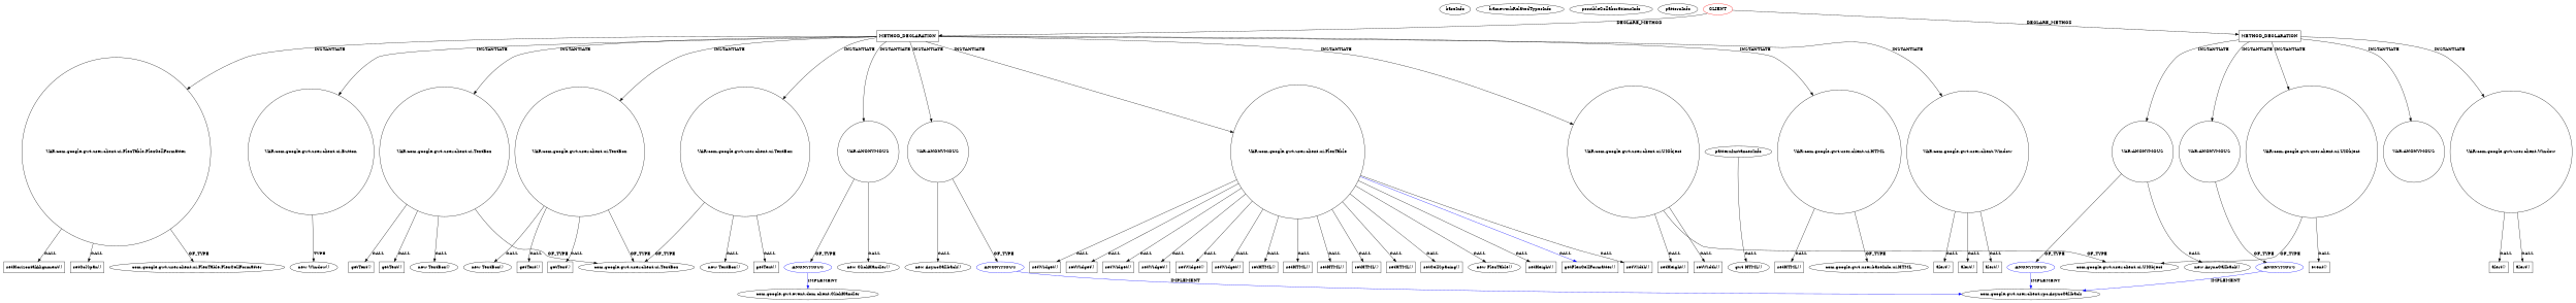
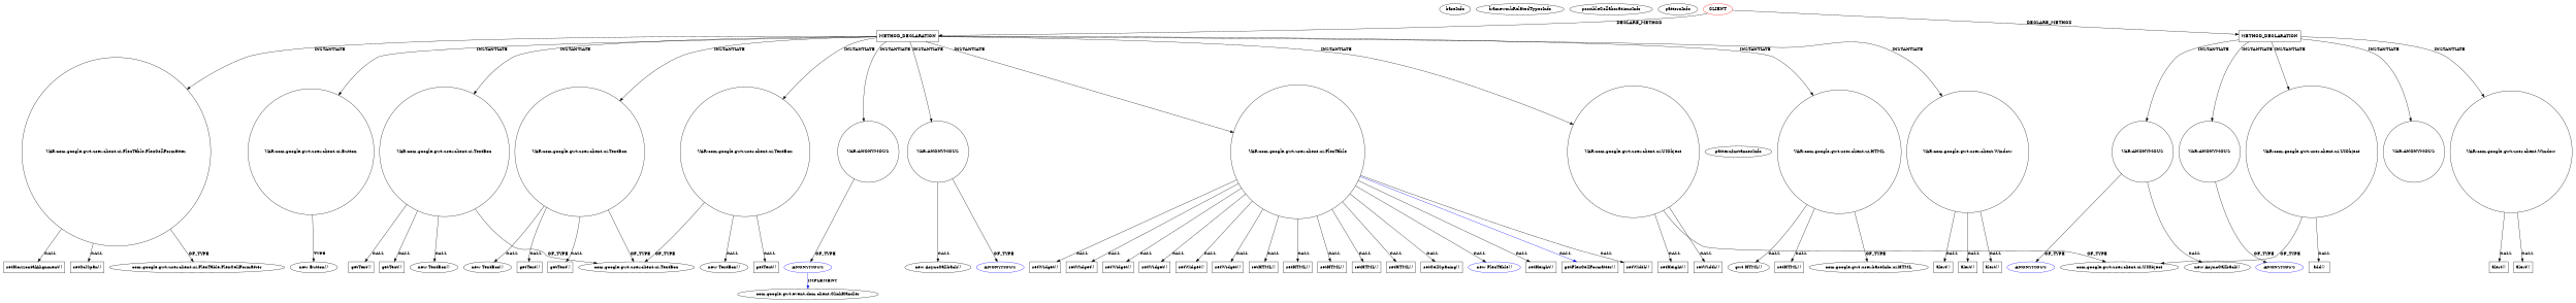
  digraph {
    fontname="DejaVu Serif"
    node [fontname="DejaVu Serif" isFrameworkType=false vertexType=INSIDE_CALL shape=box]
    edge [fontname="DejaVu Serif"]
    baseInfo [category=pattern graphId=1110 isAnonymous=false possibleRelation=false isFrameworkType="" vertexType="" shape=""]
    frameworkRelatedTypesInfo [isFrameworkType="" vertexType="" shape=""]
    possibleCollaborationsInfo [isFrameworkType="" vertexType="" shape=""]
    patternInfo [frequency=2.0 patternRootClient=0 isFrameworkType="" vertexType="" shape=""]
    patternInstancesInfo [0="MainMain-ChatCafeine~/MainMain-ChatCafeine/ChatCafeine-master/ChatCafeine/src/sources/client/vue/administration/AdminPanel.java~AdminPanel~204" 1="MainMain-ChatCafeine~/MainMain-ChatCafeine/ChatCafeine-master/ChatCafeine/src/sources/client/vue/accueil/AccueilPanel.java~AccueilPanel~198" isFrameworkType="" vertexType="" shape=""]
-   n6 [label="new FlexTable()" vertexType=CONSTRUCTOR_CALL shape=""]
+   n6 [label="new FlexTable()" vertexType=CONSTRUCTOR_CALL color=blue shape=""]
    n7 [label="VAR:com.google.gwt.user.client.ui.FlexTable" shape=circle vertexType=VARIABLE_EXPRESION]
    n8 [label="setHeight()"]
    n9 [label="getFlexCellFormatter()"]
    n10 [label="setWidth()"]
    n11 [label="setWidget()"]
    n12 [label="setWidget()"]
    n13 [label="setWidget()"]
    n14 [label="setWidget()"]
    n15 [label="setWidget()"]
    n16 [label="setWidget()"]
    n17 [label="setHTML()"]
    n18 [label="setHTML()"]
    n19 [label="setHTML()"]
    n20 [label="setHTML()"]
    n21 [label="setHTML()"]
    n22 [label="setCellSpacing()"]
    n23 [label=METHOD_DECLARATION vertexType=CLIENT_METHOD_DECLARATION]
    n24 [label="VAR:com.google.gwt.user.client.ui.UIObject" shape=circle vertexType=VARIABLE_EXPRESION]
    n25 [label="VAR:com.google.gwt.user.client.ui.HTML" shape=circle vertexType=VARIABLE_EXPRESION]
    n26 [label="VAR:com.google.gwt.user.client.Window" shape=circle vertexType=VARIABLE_EXPRESION]
    n27 [label="VAR:ANONYMOUS" shape=circle vertexType=VARIABLE_EXPRESION]
    n28 [label="VAR:ANONYMOUS" shape=circle vertexType=VARIABLE_EXPRESION]
    n29 [label="VAR:com.google.gwt.user.client.ui.FlexTable.FlexCellFormatter" shape=circle vertexType=VARIABLE_EXPRESION]
    n30 [label="VAR:com.google.gwt.user.client.ui.Button" shape=circle vertexType=VARIABLE_EXPRESION]
    n31 [label="VAR:com.google.gwt.user.client.ui.TextBox" shape=circle vertexType=VARIABLE_EXPRESION]
    n32 [label="VAR:com.google.gwt.user.client.ui.TextBox" shape=circle vertexType=VARIABLE_EXPRESION]
    n33 [label="VAR:com.google.gwt.user.client.ui.TextBox" shape=circle vertexType=VARIABLE_EXPRESION]
    n34 [label="com.google.gwt.user.client.ui.UIObject" vertexType=FRAMEWORK_CLASS_TYPE shape=""]
    n35 [label="setHeight()"]
    n36 [label="setWidth()"]
    n37 [label="gwt HTML()" vertexType=CONSTRUCTOR_CALL shape=""]
    n38 [label="setHTML()"]
    n39 [label="com.google.gwt.user.baseInfo.ui.HTML" vertexType=FRAMEWORK_CLASS_TYPE shape=""]
    n40 [label="alert()"]
    n41 [label="alert()"]
    n42 [label="alert()"]
    n43 [color=blue label=ANONYMOUS vertexType=REFERENCE_ANONYMOUS_DECLARATION shape=""]
-   n44 [label="new ClickHandler()" vertexType=CONSTRUCTOR_CALL shape=""]
    n45 [color=blue label=ANONYMOUS vertexType=REFERENCE_ANONYMOUS_DECLARATION shape=""]
    n46 [label="new AsyncCallback()" vertexType=CONSTRUCTOR_CALL shape=""]
    n47 [label="com.google.gwt.user.client.ui.FlexTable.FlexCellFormatter" vertexType=FRAMEWORK_CLASS_TYPE shape=""]
    n48 [label="setHorizontalAlignment()"]
    n49 [label="setColSpan()"]
-   n50 [label="new Window()" vertexType=CONSTRUCTOR_CALL shape=""]
+   n50 [label="new Button()" vertexType=CONSTRUCTOR_CALL shape=""]
    n51 [label="com.google.gwt.user.client.ui.TextBox" vertexType=FRAMEWORK_CLASS_TYPE shape=""]
    n52 [label="new TextBox()" vertexType=CONSTRUCTOR_CALL shape=""]
    n53 [label="getText()"]
    n54 [label="getText()"]
    n55 [label="new TextBox()" vertexType=CONSTRUCTOR_CALL shape=""]
    n56 [label="getText()"]
    n57 [label="getText()"]
    n58 [label="new TextBox()" vertexType=CONSTRUCTOR_CALL shape=""]
    n59 [label="getText()"]
    n60 [color=red label=CLIENT vertexType=ROOT_CLIENT_CLASS_DECLARATION shape=""]
    n61 [label=METHOD_DECLARATION vertexType=CLIENT_METHOD_DECLARATION]
    n62 [label="VAR:com.google.gwt.user.client.ui.UIObject" shape=circle vertexType=VARIABLE_EXPRESION]
    n63 [label="VAR:ANONYMOUS" shape=circle vertexType=VARIABLE_EXPRESION]
    n64 [label="VAR:com.google.gwt.user.client.Window" shape=circle vertexType=VARIABLE_EXPRESION]
    n65 [label="VAR:ANONYMOUS" shape=circle vertexType=VARIABLE_EXPRESION]
    n66 [label="VAR:ANONYMOUS" shape=circle vertexType=VARIABLE_EXPRESION]
    n67 [label="com.google.gwt.event.dom.client.ClickHandler" vertexType=FRAMEWORK_INTERFACE_TYPE shape=""]
-   n68 [label="com.google.gwt.user.client.rpc.AsyncCallback" vertexType=FRAMEWORK_INTERFACE_TYPE shape=""]
-   n69 [label="event()"]
+   n69 [label="add()"]
    n70 [color=blue label=ANONYMOUS vertexType=REFERENCE_ANONYMOUS_DECLARATION shape=""]
    n71 [color=blue label=ANONYMOUS vertexType=REFERENCE_ANONYMOUS_DECLARATION shape=""]
    n72 [label="new AsyncCallback()" vertexType=CONSTRUCTOR_CALL shape=""]
    n73 [label="alert()"]
    n74 [label="alert()"]
    n7 -> n6 [label=CALL]
    n7 -> n8 [label=CALL]
    n7 -> n9 [color=blue label=CALL]
    n7 -> n10 [label=CALL]
    n7 -> n11 [label=CALL]
    n7 -> n12 [label=CALL]
    n7 -> n13 [label=CALL]
    n7 -> n14 [label=CALL]
    n7 -> n15 [label=CALL]
    n7 -> n16 [label=CALL]
    n7 -> n17 [label=CALL]
    n7 -> n18 [label=CALL]
    n7 -> n19 [label=CALL]
    n7 -> n20 [label=CALL]
    n7 -> n21 [label=CALL]
    n7 -> n22 [label=CALL]
    n23 -> n7 [label=INSTANTIATE]
    n23 -> n24 [label=INSTANTIATE]
    n23 -> n25 [label=INSTANTIATE]
    n23 -> n26 [label=INSTANTIATE]
    n23 -> n27 [label=INSTANTIATE]
    n23 -> n28 [label=INSTANTIATE]
    n23 -> n29 [label=INSTANTIATE]
    n23 -> n30 [label=INSTANTIATE]
    n23 -> n31 [label=INSTANTIATE]
    n23 -> n32 [label=INSTANTIATE]
    n23 -> n33 [label=INSTANTIATE]
    n24 -> n34 [label=OF_TYPE]
    n24 -> n35 [label=CALL]
    n24 -> n36 [label=CALL]
-   patternInstancesInfo -> n37 [label=CALL]
+   n25 -> n37 [label=CALL]
    n25 -> n38 [label=CALL]
    n25 -> n39 [label=OF_TYPE]
    n26 -> n40 [label=CALL]
    n26 -> n41 [label=CALL]
    n26 -> n42 [label=CALL]
    n27 -> n43 [label=OF_TYPE]
-   n27 -> n44 [label=CALL]
    n28 -> n45 [label=OF_TYPE]
    n28 -> n46 [label=CALL]
    n29 -> n47 [label=OF_TYPE]
    n29 -> n48 [label=CALL]
    n29 -> n49 [label=CALL]
    n30 -> n50 [label=TYPE]
    n31 -> n51 [label=OF_TYPE]
    n31 -> n52 [label=CALL]
    n31 -> n53 [label=CALL]
    n31 -> n54 [label=CALL]
    n32 -> n51 [label=OF_TYPE]
    n32 -> n55 [label=CALL]
    n32 -> n56 [label=CALL]
    n32 -> n57 [label=CALL]
    n33 -> n51 [label=OF_TYPE]
    n33 -> n58 [label=CALL]
    n33 -> n59 [label=CALL]
    n43 -> n67 [color=blue label=IMPLEMENT]
-   n45 -> n68 [color=blue label=IMPLEMENT]
    n60 -> n23 [label=DECLARE_METHOD]
    n60 -> n61 [label=DECLARE_METHOD]
    n61 -> n62 [label=INSTANTIATE]
    n61 -> n63 [label=INSTANTIATE]
    n61 -> n64 [label=INSTANTIATE]
    n61 -> n65 [label=INSTANTIATE]
    n61 -> n66 [label=INSTANTIATE]
    n62 -> n34 [label=OF_TYPE]
    n62 -> n69 [label=CALL]
    n63 -> n70 [label=OF_TYPE]
    n63 -> n72 [label=CALL]
    n64 -> n73 [label=CALL]
    n64 -> n74 [label=CALL]
    n65 -> n71 [label=OF_TYPE]
-   n70 -> n68 [color=blue label=IMPLEMENT]
-   n71 -> n68 [color=blue label=IMPLEMENT]
  }
